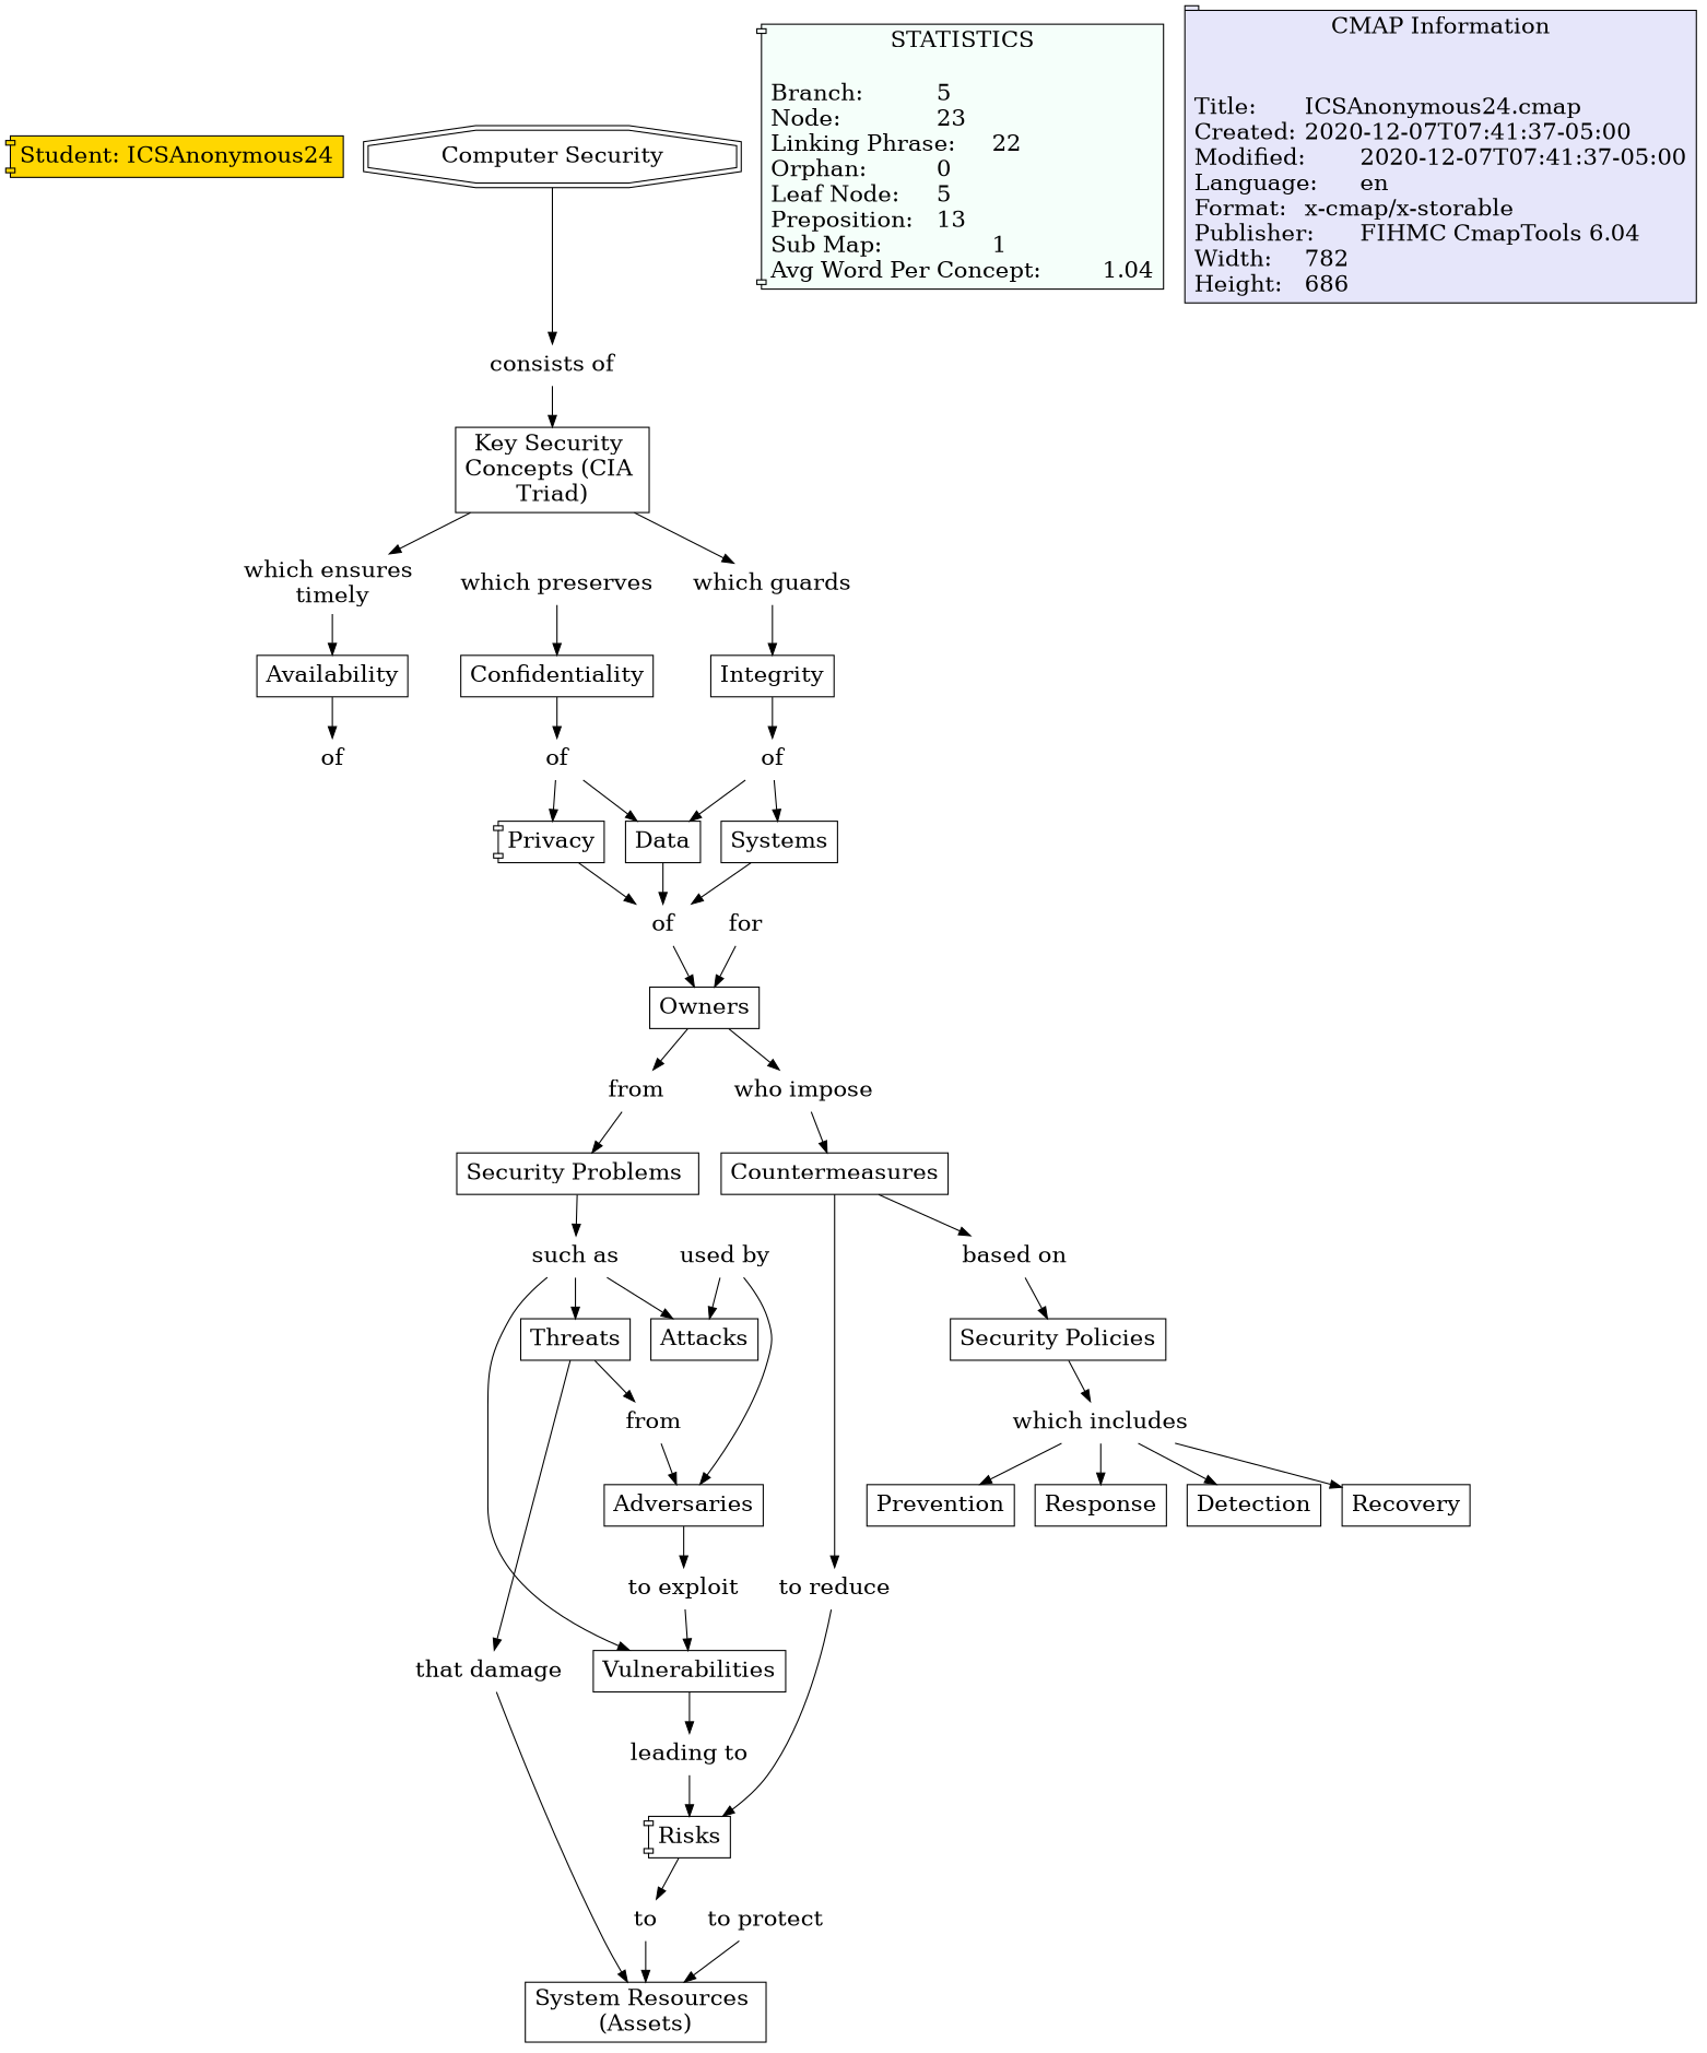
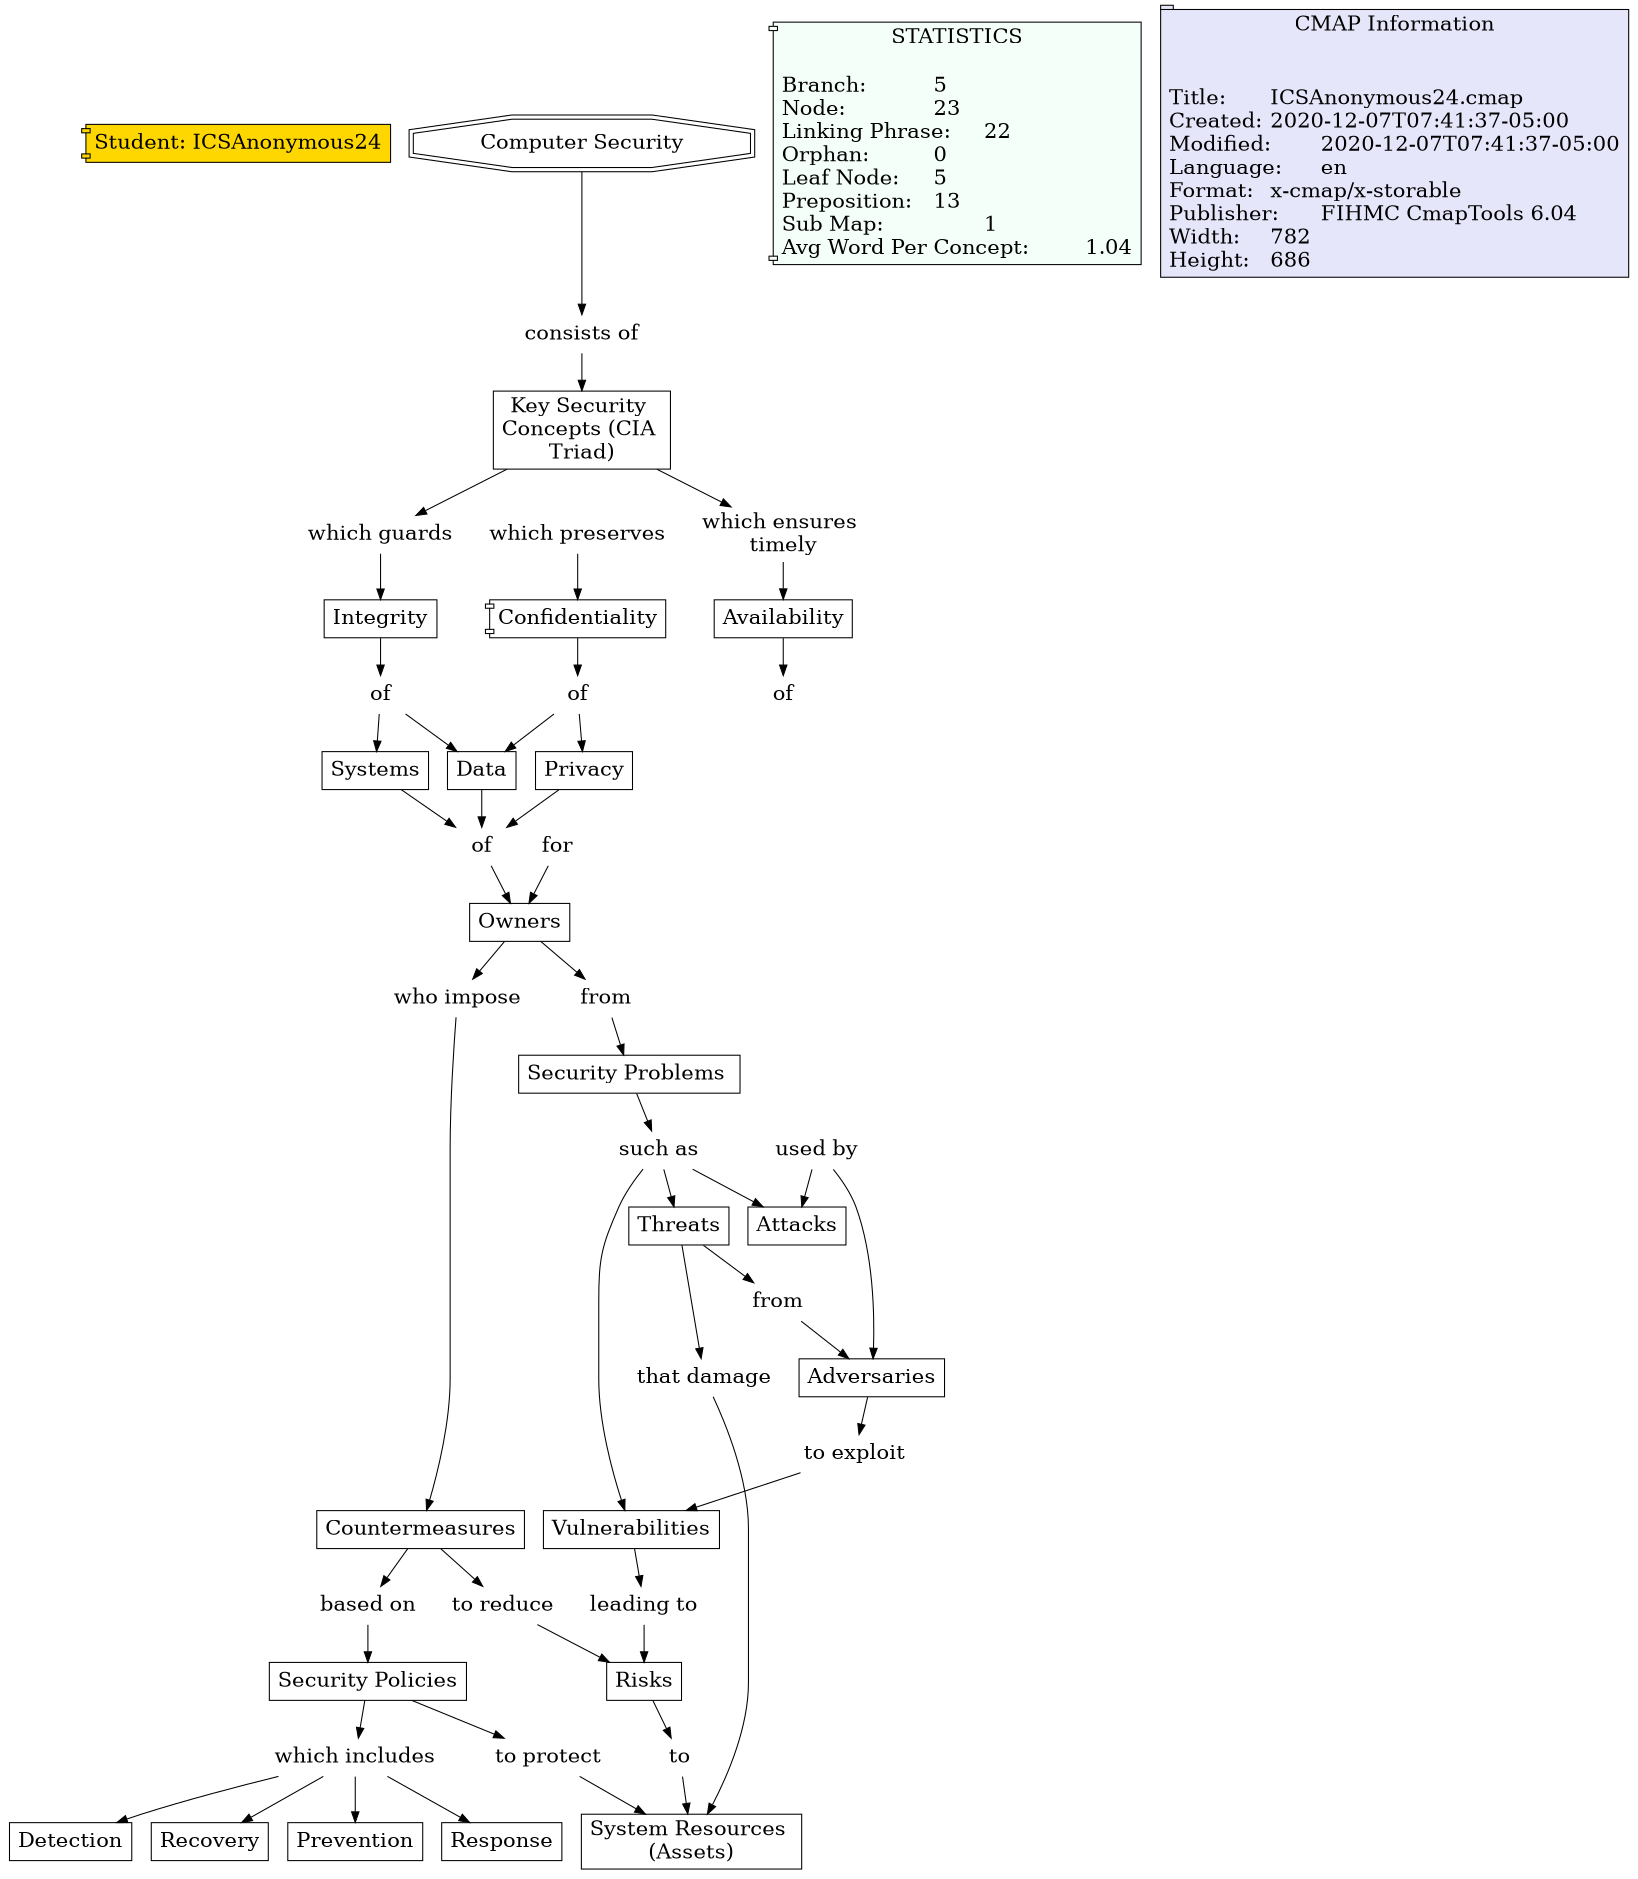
  digraph {
    node [fontsize=20 shape=none style=filled]
    edge [constraint=true]
    n1 [fillcolor=gold label="Student: ICSAnonymous24" shape=component]
    n2 [label=of style=""]
    n3 [fillcolor=white label=Data shape=rect]
    n4 [fillcolor=white label=Systems shape=rect]
    n5 [label=of style=""]
    n6 [fillcolor=white label=Owners shape=rect]
    n7 [label="such as" style=""]
    n8 [fillcolor=white label=Threats shape=rect]
    n9 [fillcolor=white label=Attacks shape=rect]
    n10 [fillcolor=white label=Vulnerabilities shape=rect]
    n11 [label=from style=""]
    n12 [label="that damage\n" style=""]
    n13 [label="leading to\n" style=""]
    n14 [fillcolor=white label=Adversaries shape=rect]
    n15 [fillcolor=white label="System Resources \n(Assets)" shape=rect]
    n16 [label=to style=""]
    n17 [label="to reduce" style=""]
-   n18 [fillcolor=white label=Risks shape=component]
+   n18 [fillcolor=white label=Risks shape=rect]
    n19 [label=of style=""]
-   n20 [fillcolor=white label=Privacy shape=component]
+   n20 [fillcolor=white label=Privacy shape=rect]
    n21 [label="who impose\n" style=""]
    n22 [fillcolor=white label=Countermeasures shape=rect]
    n23 [label="based on" style=""]
    n24 [fillcolor=white label="Security Policies\n" shape=rect]
    n25 [label="to protect\n" style=""]
    n26 [label="which includes\n" style=""]
    n27 [fillcolor=white label=Prevention shape=rect]
    n28 [fillcolor=white label=Response shape=rect]
    n29 [fillcolor=white label=Detection shape=rect]
    n30 [fillcolor=white label=Recovery shape=rect]
    n31 [label=from style=""]
    n32 [label="used by" style=""]
    n33 [label="to exploit\n" style=""]
    n34 [fillcolor=white label="Key Security \nConcepts (CIA \nTriad)" shape=rect]
    n35 [label="which ensures \ntimely" style=""]
    n36 [label="which guards\n" style=""]
    n37 [fillcolor=white label=Availability shape=rect]
    n38 [fillcolor=white label=Integrity shape=rect]
    n39 [label="which preserves\n" style=""]
-   n40 [fillcolor=white label=Confidentiality shape=rect]
+   n40 [fillcolor=white label=Confidentiality shape=component]
    n41 [label=of style=""]
    n42 [fillcolor=white label="Security Problems \n" shape=rect]
    n43 [label=for style=""]
    n44 [fillcolor=white label="Computer Security\n" shape=doubleoctagon]
    n45 [label="consists of\n" style=""]
    n46 [Gsplines=true fillcolor="#F5FFFA" label="STATISTICS\n\lBranch:		5\lNode:		23\lLinking Phrase:	22\lOrphan:		0\lLeaf Node:	5\lPreposition:	13\lSub Map:		1\lAvg Word Per Concept:	1.04\l" shape=component]
    n47 [Gsplines=true fillcolor="#E6E6FA" label="CMAP Information\n\n\lTitle:	ICSAnonymous24.cmap\lCreated:	2020-12-07T07:41:37-05:00\lModified:	2020-12-07T07:41:37-05:00\lLanguage:	en\lFormat:	x-cmap/x-storable\lPublisher:	FIHMC CmapTools 6.04\lWidth:	782\lHeight:	686\l" shape=tab]
    n2 -> n3
    n2 -> n4
    n3 -> n5
    n4 -> n5
    n5 -> n6
    n6 -> n21
    n6 -> n31
    n7 -> n8
    n7 -> n9
    n7 -> n10
    n8 -> n11
    n8 -> n12
    n10 -> n13
    n11 -> n14
    n12 -> n15
    n13 -> n18
    n14 -> n33
    n16 -> n15
    n17 -> n18
    n18 -> n16
    n19 -> n3
    n19 -> n20
    n20 -> n5
    n21 -> n22
    n22 -> n17
    n22 -> n23
    n23 -> n24
+   n24 -> n25
    n24 -> n26
    n25 -> n15
    n26 -> n27
    n26 -> n28
    n26 -> n29
    n26 -> n30
    n31 -> n42
    n32 -> n9
    n32 -> n14
    n33 -> n10
    n34 -> n35
    n34 -> n36
    n35 -> n37
    n36 -> n38
    n37 -> n41
    n38 -> n2
    n39 -> n40
    n40 -> n19
    n42 -> n7
    n43 -> n6
    n44 -> n45
    n45 -> n34
  }
